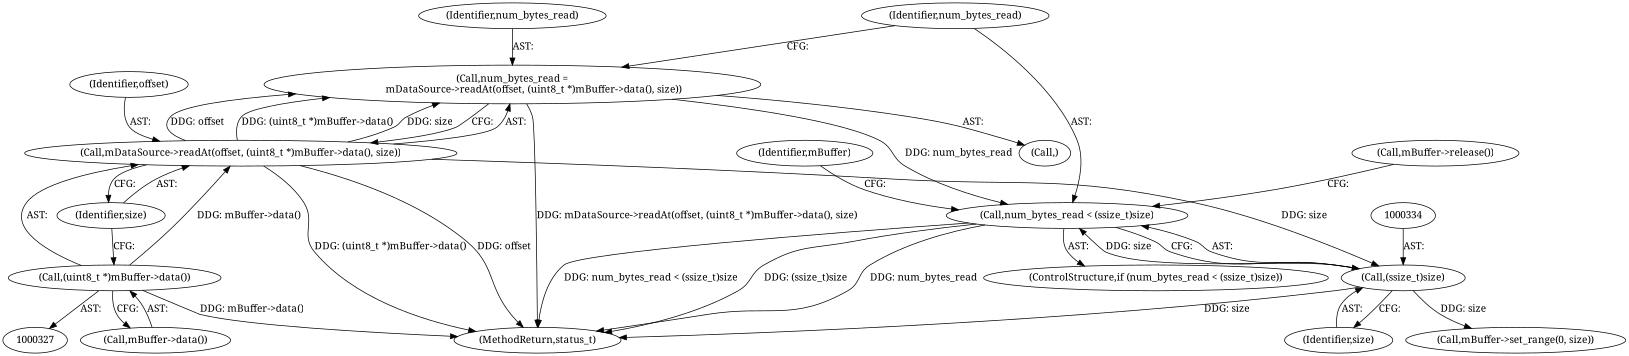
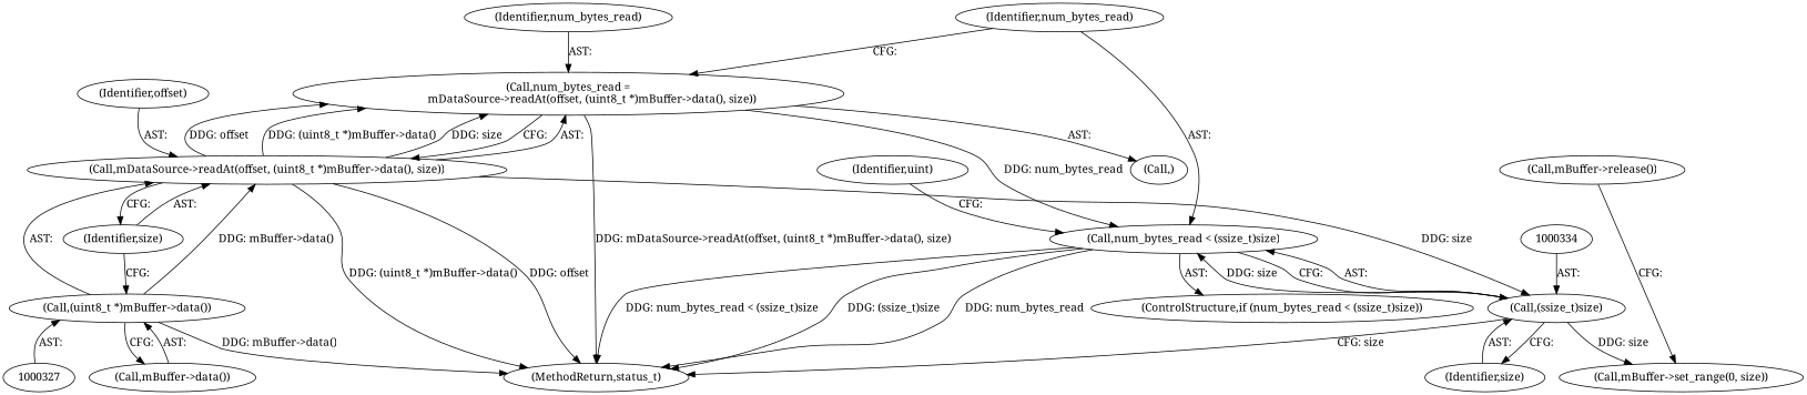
  digraph {
    fontname="Noto Serif"
    node [fontname="Noto Serif"]
    edge [fontname="Noto Serif"]
    n1 [label="(Call,num_bytes_read < (ssize_t)size)"]
    n2 [label="(Call,(ssize_t)size)"]
    n3 [label="(ControlStructure,if (num_bytes_read < (ssize_t)size))"]
    n4 [label="(MethodReturn,status_t)"]
    n5 [label="(Call,mBuffer->set_range(0, size))"]
    n6 [label="(Identifier,size)"]
    n7 [label="(Call,num_bytes_read =\n                mDataSource->readAt(offset, (uint8_t *)mBuffer->data(), size))"]
    n8 [label="(Call,mDataSource->readAt(offset, (uint8_t *)mBuffer->data(), size))"]
    n9 [label="(Call,)"]
    n10 [label="(Identifier,size)"]
    n11 [label="(Call,(uint8_t *)mBuffer->data())"]
    n12 [label="(Call,mBuffer->data())"]
    n13 [label="(Call,mBuffer->release())"]
-   n14 [label="(Identifier,mBuffer)"]
+   n14 [label="(Identifier,uint)"]
    n15 [label="(Identifier,offset)"]
    n16 [label="(Identifier,num_bytes_read)"]
    n17 [label="(Identifier,num_bytes_read)"]
    1000327
    1000334
    n1 -> n2 [label="CFG: "]
    n1 -> n3 [label="AST: "]
    n1 -> n4 [label="DDG: num_bytes_read < (ssize_t)size"]
    n1 -> n4 [label="DDG: (ssize_t)size"]
    n1 -> n4 [label="DDG: num_bytes_read"]
    n2 -> n1 [label="AST: "]
    n2 -> n1 [label="DDG: size"]
-   n2 -> n4 [label="DDG: size"]
+   n2 -> n4 [label="CFG: size"]
    n2 -> n5 [label="DDG: size"]
    n2 -> n6 [label="CFG: "]
    n6 -> n2 [label="AST: "]
    n7 -> n1 [label="DDG: num_bytes_read"]
    n7 -> n4 [label="DDG: mDataSource->readAt(offset, (uint8_t *)mBuffer->data(), size)"]
    n7 -> n8 [label="CFG: "]
    n7 -> n9 [label="AST: "]
    n8 -> n2 [label="DDG: size"]
    n8 -> n4 [label="DDG: (uint8_t *)mBuffer->data()"]
    n8 -> n4 [label="DDG: offset"]
    n8 -> n7 [label="AST: "]
    n8 -> n7 [label="DDG: offset"]
    n8 -> n7 [label="DDG: (uint8_t *)mBuffer->data()"]
    n8 -> n7 [label="DDG: size"]
    n8 -> n10 [label="CFG: "]
    n10 -> n8 [label="AST: "]
    n10 -> n11 [label="CFG: "]
    n11 -> n4 [label="DDG: mBuffer->data()"]
    n11 -> n8 [label="AST: "]
    n11 -> n8 [label="DDG: mBuffer->data()"]
    n11 -> n12 [label="CFG: "]
    n12 -> n11 [label="AST: "]
-   n13 -> n1 [label="CFG: "]
+   n13 -> n5 [label="CFG: "]
    n14 -> n1 [label="CFG: "]
    n15 -> n8 [label="AST: "]
    n16 -> n7 [label="AST: "]
    n17 -> n1 [label="AST: "]
    n17 -> n7 [label="CFG: "]
-   n11 -> 1000327 [label="AST: "]
+   1000327 -> n11 [label="AST: "]
    1000334 -> n2 [label="AST: "]
  }
